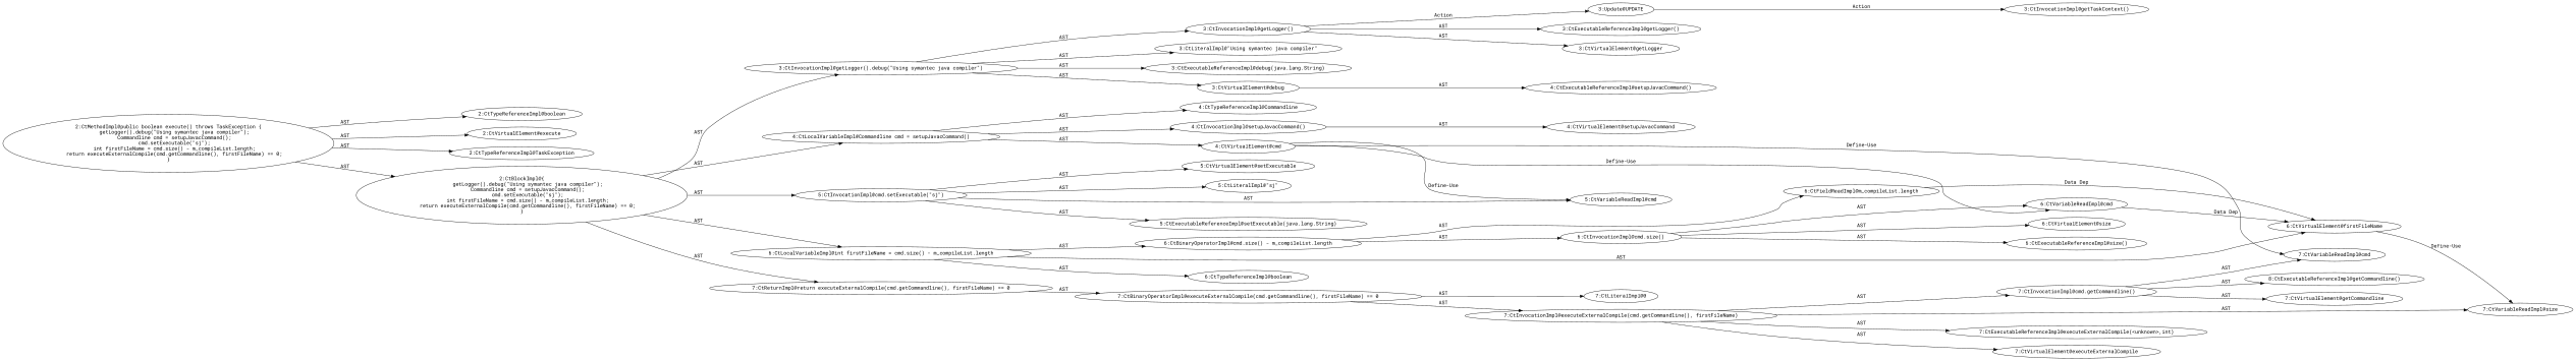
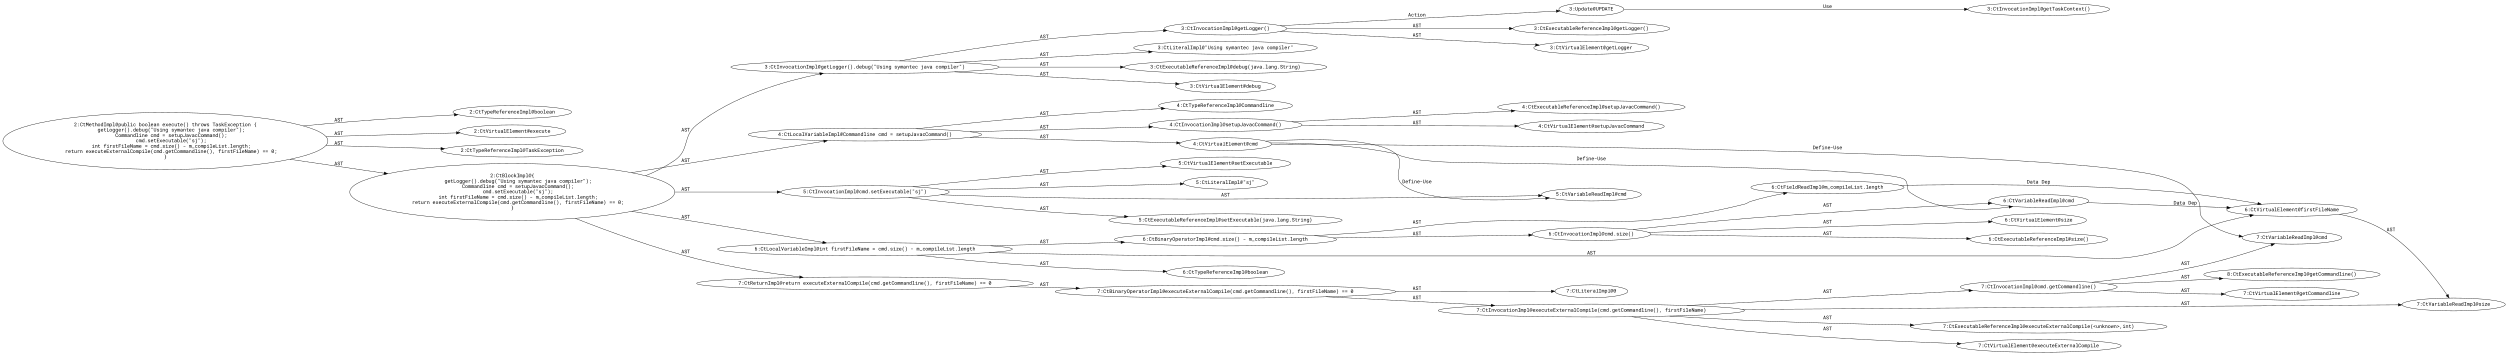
  digraph {
    fontname="Roboto Mono"
    rankdir=LR
    node [fontname="Roboto Mono" shape=ellipse]
    edge [fontname="Roboto Mono"]
    n1 [label="2:CtTypeReferenceImpl@boolean"]
    n2 [label="2:CtVirtualElement@execute"]
    n3 [label="2:CtTypeReferenceImpl@TaskException"]
    n4 [label="3:CtExecutableReferenceImpl@debug(java.lang.String)"]
    n5 [label="3:CtVirtualElement@debug"]
    n6 [label="3:CtExecutableReferenceImpl@getLogger()"]
    n7 [label="3:CtVirtualElement@getLogger"]
    n8 [label="3:CtInvocationImpl@getLogger()"]
    n9 [label="3:Update@UPDATE"]
    n10 [label="3:CtInvocationImpl@getTaskContext()"]
    n11 [label="3:CtLiteralImpl@\"Using symantec java compiler\""]
    n12 [label="3:CtInvocationImpl@getLogger().debug(\"Using symantec java compiler\")"]
    n13 [label="4:CtTypeReferenceImpl@Commandline"]
    n14 [label="4:CtExecutableReferenceImpl@setupJavacCommand()"]
    n15 [label="4:CtVirtualElement@setupJavacCommand"]
    n16 [label="4:CtInvocationImpl@setupJavacCommand()"]
    n17 [label="4:CtVirtualElement@cmd"]
    n18 [label="5:CtVariableReadImpl@cmd"]
    n19 [label="6:CtVariableReadImpl@cmd"]
    n20 [label="7:CtVariableReadImpl@cmd"]
    n21 [label="6:CtVirtualElement@firstFileName"]
    n22 [label="4:CtLocalVariableImpl@Commandline cmd = setupJavacCommand()"]
    n23 [label="5:CtExecutableReferenceImpl@setExecutable(java.lang.String)"]
    n24 [label="5:CtVirtualElement@setExecutable"]
    n25 [label="5:CtLiteralImpl@\"sj\""]
    n26 [label="5:CtInvocationImpl@cmd.setExecutable(\"sj\")"]
    n27 [label="6:CtTypeReferenceImpl@boolean"]
    n28 [label="6:CtExecutableReferenceImpl@size()"]
    n29 [label="6:CtVirtualElement@size"]
    n30 [label="7:CtVariableReadImpl@size"]
    n31 [label="6:CtInvocationImpl@cmd.size()"]
    n32 [label="6:CtFieldReadImpl@m_compileList.length"]
    n33 [label="6:CtBinaryOperatorImpl@cmd.size() - m_compileList.length"]
    n34 [label="6:CtLocalVariableImpl@int firstFileName = cmd.size() - m_compileList.length"]
    n35 [label="7:CtExecutableReferenceImpl@executeExternalCompile(<unknown>,int)"]
    n36 [label="7:CtVirtualElement@executeExternalCompile"]
    n37 [label="8:CtExecutableReferenceImpl@getCommandline()"]
    n38 [label="7:CtVirtualElement@getCommandline"]
    n39 [label="7:CtInvocationImpl@cmd.getCommandline()"]
    n40 [label="7:CtInvocationImpl@executeExternalCompile(cmd.getCommandline(), firstFileName)"]
    n41 [label="7:CtLiteralImpl@0"]
    n42 [label="7:CtBinaryOperatorImpl@executeExternalCompile(cmd.getCommandline(), firstFileName) == 0"]
    n43 [label="7:CtReturnImpl@return executeExternalCompile(cmd.getCommandline(), firstFileName) == 0"]
    n44 [label="2:CtBlockImpl@\{\n    getLogger().debug(\"Using symantec java compiler\");\n    Commandline cmd = setupJavacCommand();\n    cmd.setExecutable(\"sj\");\n    int firstFileName = cmd.size() - m_compileList.length;\n    return executeExternalCompile(cmd.getCommandline(), firstFileName) == 0;\n\}"]
    n45 [label="2:CtMethodImpl@public boolean execute() throws TaskException \{\n    getLogger().debug(\"Using symantec java compiler\");\n    Commandline cmd = setupJavacCommand();\n    cmd.setExecutable(\"sj\");\n    int firstFileName = cmd.size() - m_compileList.length;\n    return executeExternalCompile(cmd.getCommandline(), firstFileName) == 0;\n\}"]
    n8 -> n6 [label=AST]
    n8 -> n7 [label=AST]
    n8 -> n9 [label=Action]
-   n9 -> n10 [label=Action]
+   n9 -> n10 [label=Use]
    n12 -> n4 [label=AST]
    n12 -> n5 [label=AST]
    n12 -> n8 [label=AST]
    n12 -> n11 [label=AST]
-   n5 -> n14 [label=AST]
+   n16 -> n14 [label=AST]
    n16 -> n15 [label=AST]
    n17 -> n18 [label="Define-Use"]
    n17 -> n19 [label="Define-Use"]
    n17 -> n20 [label="Define-Use"]
    n19 -> n21 [label="Data Dep"]
-   n21 -> n30 [label="Define-Use"]
+   n21 -> n30 [label=AST]
    n22 -> n13 [label=AST]
    n22 -> n16 [label=AST]
    n22 -> n17 [label=AST]
    n26 -> n18 [label=AST]
    n26 -> n23 [label=AST]
    n26 -> n24 [label=AST]
    n26 -> n25 [label=AST]
    n31 -> n19 [label=AST]
    n31 -> n28 [label=AST]
    n31 -> n29 [label=AST]
    n32 -> n21 [label="Data Dep"]
    n33 -> n31 [label=AST]
    n33 -> n32 [label=AST]
    n34 -> n21 [label=AST]
    n34 -> n27 [label=AST]
    n34 -> n33 [label=AST]
    n39 -> n20 [label=AST]
    n39 -> n37 [label=AST]
    n39 -> n38 [label=AST]
    n40 -> n30 [label=AST]
    n40 -> n35 [label=AST]
    n40 -> n36 [label=AST]
    n40 -> n39 [label=AST]
    n42 -> n40 [label=AST]
    n42 -> n41 [label=AST]
    n43 -> n42 [label=AST]
    n44 -> n12 [label=AST]
    n44 -> n22 [label=AST]
    n44 -> n26 [label=AST]
    n44 -> n34 [label=AST]
    n44 -> n43 [label=AST]
    n45 -> n1 [label=AST]
    n45 -> n2 [label=AST]
    n45 -> n3 [label=AST]
    n45 -> n44 [label=AST]
  }
